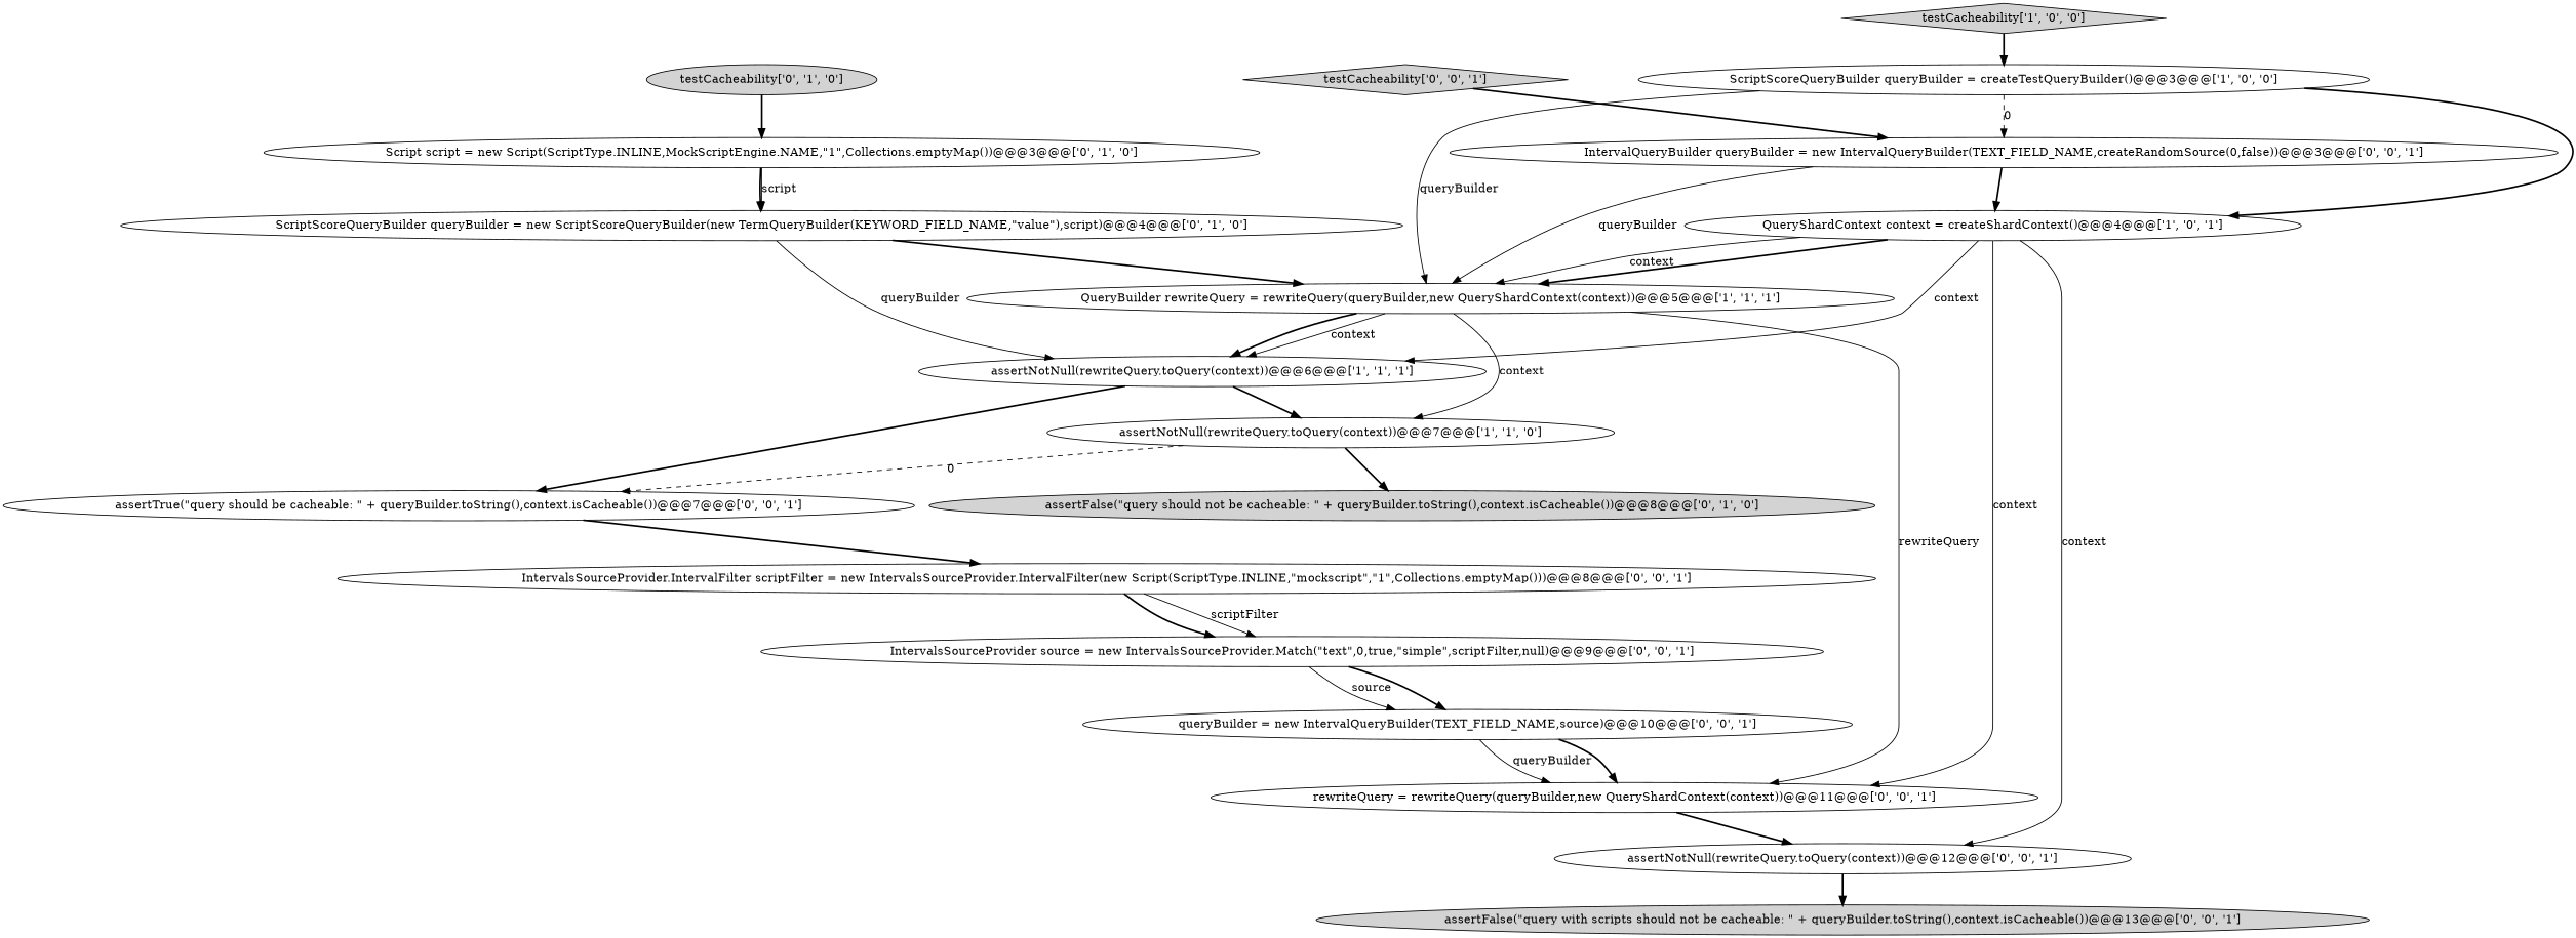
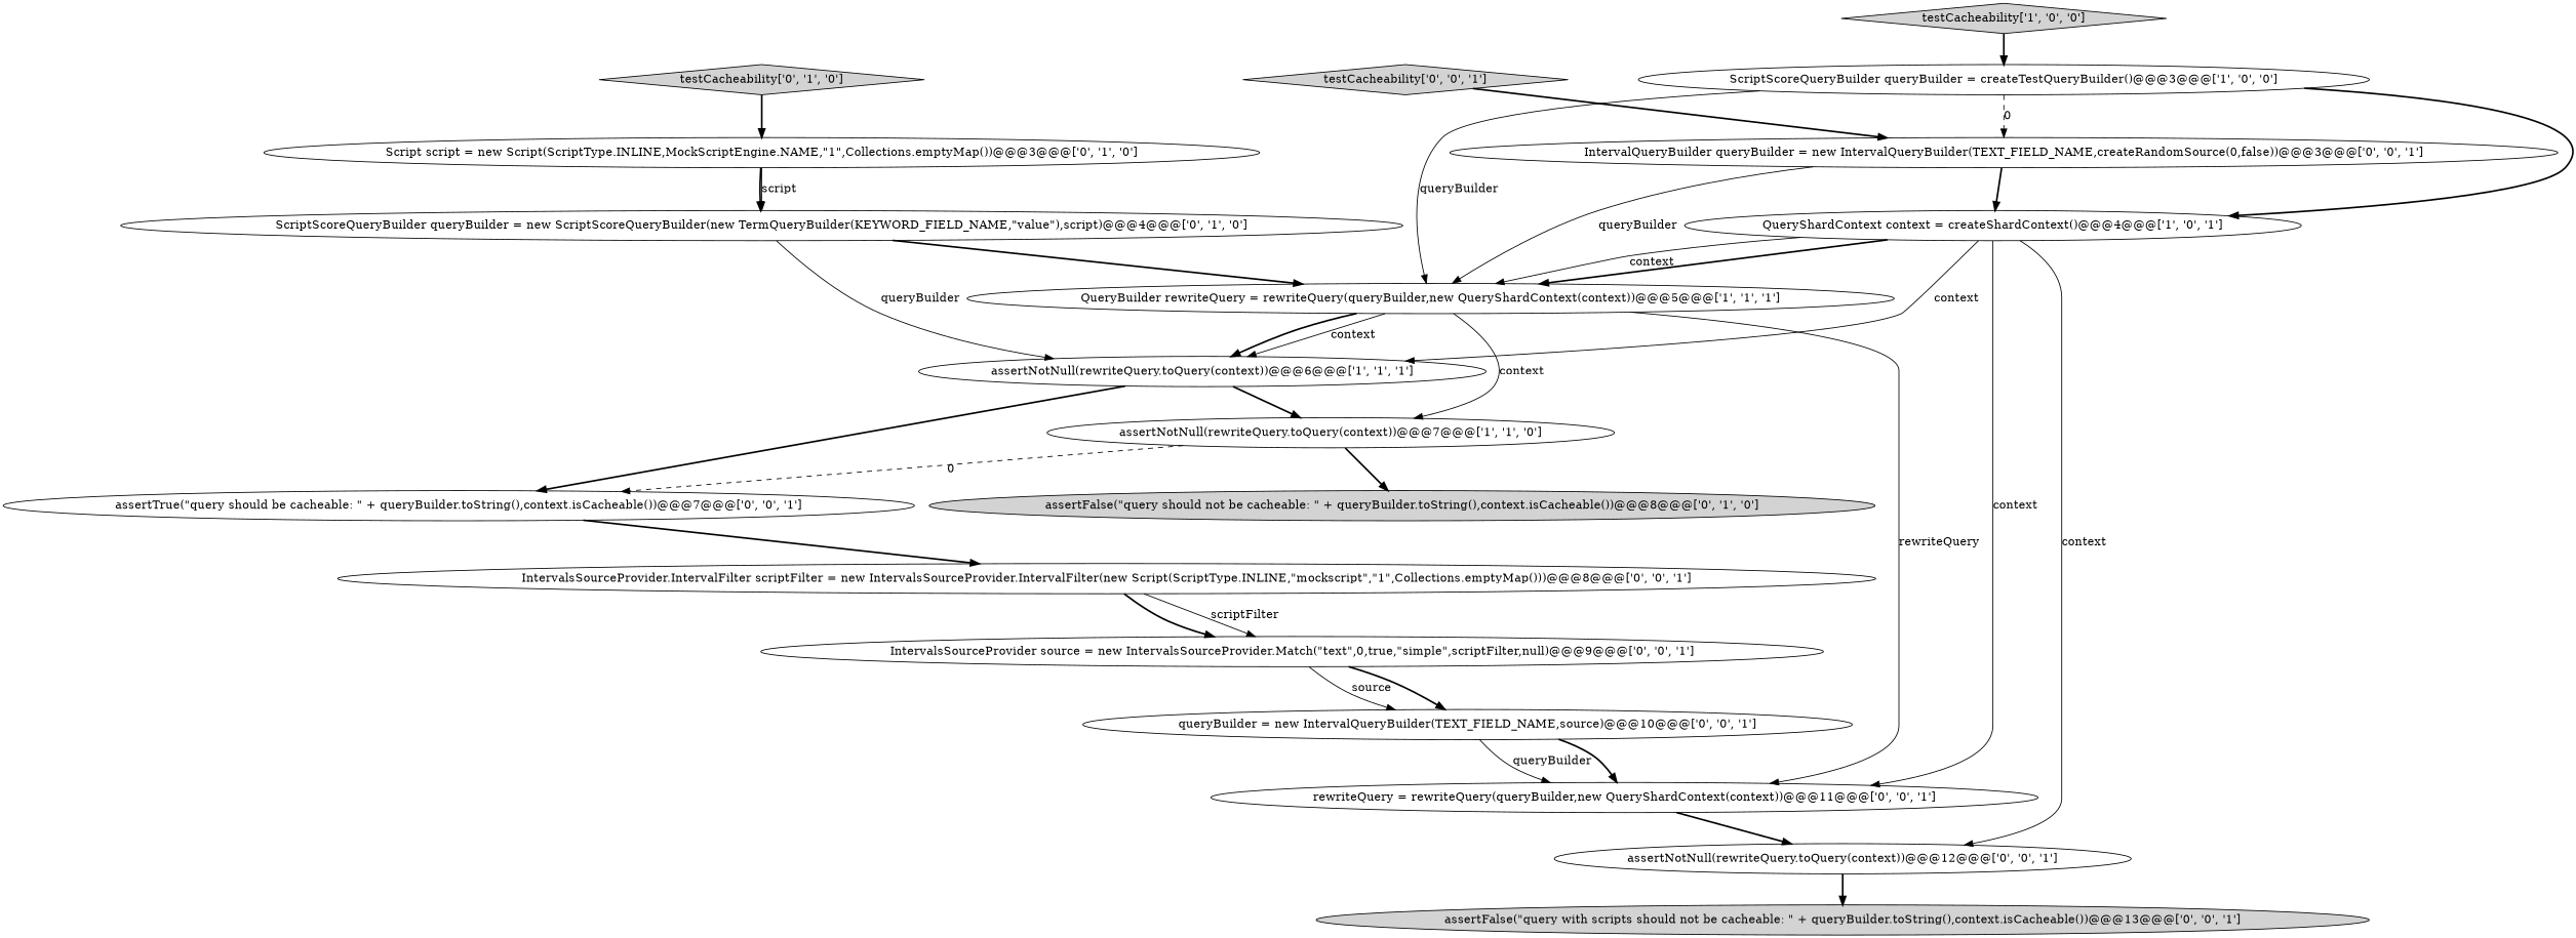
  digraph {
    node [fillcolor=white shape=ellipse style=filled]
    edge [style=bold]
    n1 [fillcolor=lightgray label="testCacheability['0', '0', '1']" shape=diamond]
    n2 [label="IntervalQueryBuilder queryBuilder = new IntervalQueryBuilder(TEXT_FIELD_NAME,createRandomSource(0,false))@@@3@@@['0', '0', '1']"]
    n3 [label="ScriptScoreQueryBuilder queryBuilder = createTestQueryBuilder()@@@3@@@['1', '0', '0']"]
    n4 [label="QueryShardContext context = createShardContext()@@@4@@@['1', '0', '1']"]
    n5 [label="QueryBuilder rewriteQuery = rewriteQuery(queryBuilder,new QueryShardContext(context))@@@5@@@['1', '1', '1']"]
    n6 [label="assertNotNull(rewriteQuery.toQuery(context))@@@7@@@['1', '1', '0']"]
    n7 [label="assertTrue(\"query should be cacheable: \" + queryBuilder.toString(),context.isCacheable())@@@7@@@['0', '0', '1']"]
    n8 [fillcolor=lightgray label="assertFalse(\"query should not be cacheable: \" + queryBuilder.toString(),context.isCacheable())@@@8@@@['0', '1', '0']"]
    n9 [label="IntervalsSourceProvider.IntervalFilter scriptFilter = new IntervalsSourceProvider.IntervalFilter(new Script(ScriptType.INLINE,\"mockscript\",\"1\",Collections.emptyMap()))@@@8@@@['0', '0', '1']"]
    n10 [label="rewriteQuery = rewriteQuery(queryBuilder,new QueryShardContext(context))@@@11@@@['0', '0', '1']"]
    n11 [label="assertNotNull(rewriteQuery.toQuery(context))@@@12@@@['0', '0', '1']"]
-   n12 [fillcolor=lightgray label="testCacheability['0', '1', '0']"]
+   n12 [fillcolor=lightgray label="testCacheability['0', '1', '0']" shape=diamond]
    n13 [label="Script script = new Script(ScriptType.INLINE,MockScriptEngine.NAME,\"1\",Collections.emptyMap())@@@3@@@['0', '1', '0']"]
    n14 [label="ScriptScoreQueryBuilder queryBuilder = new ScriptScoreQueryBuilder(new TermQueryBuilder(KEYWORD_FIELD_NAME,\"value\"),script)@@@4@@@['0', '1', '0']"]
    n15 [label="assertNotNull(rewriteQuery.toQuery(context))@@@6@@@['1', '1', '1']"]
    n16 [fillcolor=lightgray label="assertFalse(\"query with scripts should not be cacheable: \" + queryBuilder.toString(),context.isCacheable())@@@13@@@['0', '0', '1']"]
    n17 [label="queryBuilder = new IntervalQueryBuilder(TEXT_FIELD_NAME,source)@@@10@@@['0', '0', '1']"]
    n18 [fillcolor=lightgray label="testCacheability['1', '0', '0']" shape=diamond]
    n19 [label="IntervalsSourceProvider source = new IntervalsSourceProvider.Match(\"text\",0,true,\"simple\",scriptFilter,null)@@@9@@@['0', '0', '1']"]
    n1 -> n2
    n2 -> n4
    n2 -> n5 [label=queryBuilder style=solid]
    n3 -> n2 [label=0 style=dashed]
    n3 -> n4
    n3 -> n5 [label=queryBuilder style=solid]
    n4 -> n5
    n4 -> n5 [label=context style=solid]
    n4 -> n10 [label=context style=solid]
    n4 -> n11 [label=context style=solid]
    n4 -> n15 [label=context style=solid]
    n5 -> n6 [label=context style=solid]
    n5 -> n10 [label=rewriteQuery style=solid]
    n5 -> n15 [label=context style=solid]
    n5 -> n15
    n6 -> n7 [label=0 style=dashed]
    n6 -> n8
    n7 -> n9
    n9 -> n19
    n9 -> n19 [label=scriptFilter style=solid]
    n10 -> n11
    n11 -> n16
    n12 -> n13
    n13 -> n14
    n13 -> n14 [label=script style=solid]
    n14 -> n5
    n14 -> n15 [label=queryBuilder style=solid]
    n15 -> n6
    n15 -> n7
    n17 -> n10 [label=queryBuilder style=solid]
    n17 -> n10
    n18 -> n3
    n19 -> n17 [label=source style=solid]
    n19 -> n17
  }
